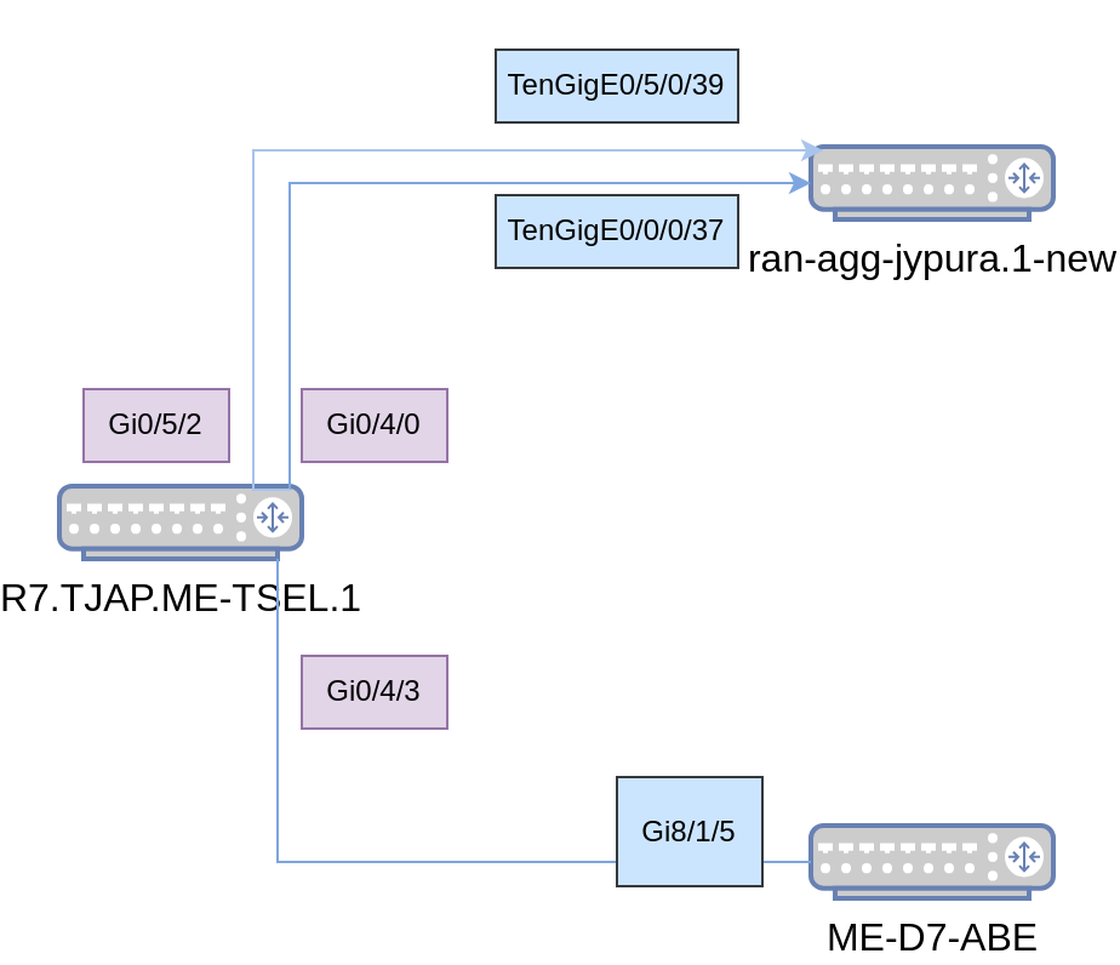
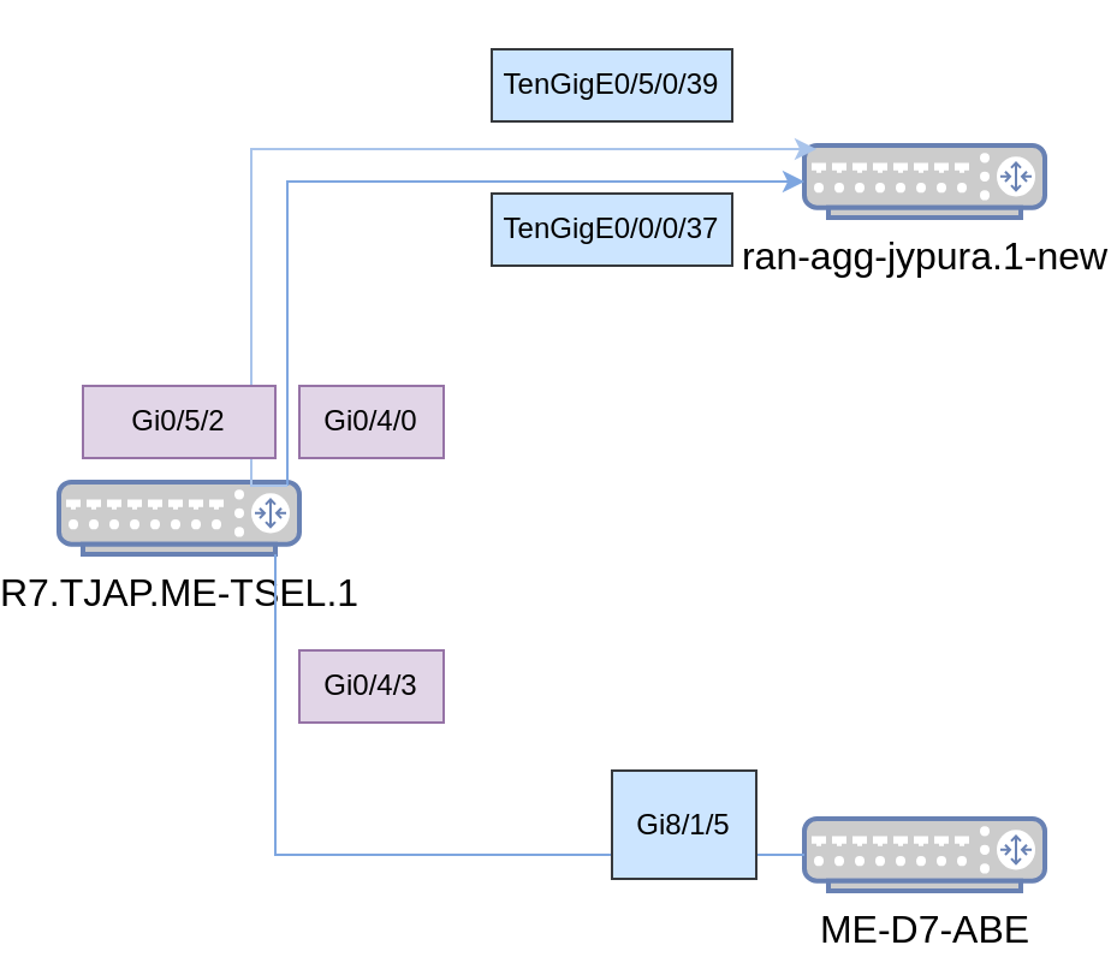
  <mxCell id="0" />
  <mxCell id="1" parent="0" />
  <mxCell id="2" value="&lt;font style=&quot;font-size: 16px;&quot; color=&quot;#000000&quot;&gt;R7.TJAP.ME-TSEL.1&lt;/font&gt;" style="fontColor=#0066CC;verticalAlign=top;verticalLabelPosition=bottom;labelPosition=center;align=center;html=1;outlineConnect=0;fillColor=#CCCCCC;strokeColor=#6881B3;gradientColor=none;gradientDirection=north;strokeWidth=2;shape=mxgraph.networks.router;" vertex="1" parent="1"><mxGeometry x="20" y="200" width="100" height="30" as="geometry" /></mxCell>
  <mxCell id="3" value="&lt;font color=&quot;#000000&quot; style=&quot;font-size: 16px;&quot;&gt;ran-agg-jypura.1-new&lt;/font&gt;" style="fontColor=#0066CC;verticalAlign=top;verticalLabelPosition=bottom;labelPosition=center;align=center;html=1;outlineConnect=0;fillColor=#CCCCCC;strokeColor=#6881B3;gradientColor=none;gradientDirection=north;strokeWidth=2;shape=mxgraph.networks.router;" vertex="1" parent="1"><mxGeometry x="330" y="60" width="100" height="30" as="geometry" /></mxCell>
  <mxCell id="4" value="&lt;font color=&quot;#000000&quot; style=&quot;font-size: 16px;&quot;&gt;ME-D7-ABE&lt;/font&gt;" style="fontColor=#0066CC;verticalAlign=top;verticalLabelPosition=bottom;labelPosition=center;align=center;html=1;outlineConnect=0;fillColor=#CCCCCC;strokeColor=#6881B3;gradientColor=none;gradientDirection=north;strokeWidth=2;shape=mxgraph.networks.router;" vertex="1" parent="1"><mxGeometry x="330" y="340" width="100" height="30" as="geometry" /></mxCell>
  <mxCell id="5" style="edgeStyle=orthogonalEdgeStyle;rounded=0;orthogonalLoop=1;jettySize=auto;html=1;exitX=0.95;exitY=0.05;exitDx=0;exitDy=0;exitPerimeter=0;entryX=0;entryY=0.5;entryDx=0;entryDy=0;entryPerimeter=0;fillColor=#cce5ff;strokeColor=#7EA6E0;" edge="1" parent="1" source="2" target="3"><mxGeometry relative="1" as="geometry"><Array as="points"><mxPoint x="115" y="75" /></Array></mxGeometry></mxCell>
  <mxCell id="6" style="edgeStyle=orthogonalEdgeStyle;rounded=0;orthogonalLoop=1;jettySize=auto;html=1;exitX=0.9;exitY=1;exitDx=0;exitDy=0;exitPerimeter=0;entryX=0;entryY=0.5;entryDx=0;entryDy=0;entryPerimeter=0;fillColor=#cce5ff;strokeColor=#7EA6E0;endArrow=none;" edge="1" parent="1" source="2" target="4"><mxGeometry relative="1" as="geometry" /></mxCell>
  <mxCell id="7" style="edgeStyle=orthogonalEdgeStyle;rounded=0;orthogonalLoop=1;jettySize=auto;html=1;exitX=0.95;exitY=0.05;exitDx=0;exitDy=0;exitPerimeter=0;entryX=0.05;entryY=0.05;entryDx=0;entryDy=0;entryPerimeter=0;fillColor=#cce5ff;strokeColor=#A9C4EB;" edge="1" parent="1" source="2" target="3"><mxGeometry relative="1" as="geometry"><Array as="points"><mxPoint x="100" y="202" /><mxPoint x="100" y="62" /></Array></mxGeometry></mxCell>
  <mxCell id="8" value="Gi8/1/5" style="text;strokeColor=#36393d;align=center;fillColor=#cce5ff;html=1;verticalAlign=middle;whiteSpace=wrap;rounded=0;" vertex="1" parent="1"><mxGeometry x="250" y="320" width="60" height="45" as="geometry" /></mxCell>
  <mxCell id="9" value="Gi0/4/3" style="text;strokeColor=#9673a6;align=center;fillColor=#e1d5e7;html=1;verticalAlign=middle;whiteSpace=wrap;rounded=0;" vertex="1" parent="1"><mxGeometry x="120" y="270" width="60" height="30" as="geometry" /></mxCell>
  <mxCell id="10" value="Gi0/4/0" style="text;strokeColor=#9673a6;align=center;fillColor=#e1d5e7;html=1;verticalAlign=middle;whiteSpace=wrap;rounded=0;" vertex="1" parent="1"><mxGeometry x="120" y="160" width="60" height="30" as="geometry" /></mxCell>
  <mxCell id="11" value="TenGigE0/0/0/37" style="text;align=center;html=1;verticalAlign=middle;whiteSpace=wrap;rounded=0;fillColor=#cce5ff;strokeColor=#36393d;" vertex="1" parent="1"><mxGeometry x="200" y="80" width="100" height="30" as="geometry" /></mxCell>
  <mxCell id="12" value="TenGigE0/5/0/39" style="text;align=center;html=1;verticalAlign=middle;whiteSpace=wrap;rounded=0;fillColor=#cce5ff;strokeColor=#36393d;" vertex="1" parent="1"><mxGeometry x="200" y="20" width="100" height="30" as="geometry" /></mxCell>
- <mxCell id="13" value="Gi0/5/2" style="text;strokeColor=#9673a6;align=center;fillColor=#e1d5e7;html=1;verticalAlign=middle;whiteSpace=wrap;rounded=0;" vertex="1" parent="1"><mxGeometry x="30" y="160" width="60" height="30" as="geometry" /></mxCell>
+ <mxCell id="13" value="Gi0/5/2" style="text;strokeColor=#9673a6;align=center;fillColor=#e1d5e7;html=1;verticalAlign=middle;whiteSpace=wrap;rounded=0;" vertex="1" parent="1"><mxGeometry x="30" y="160" width="80" height="30" as="geometry" /></mxCell>
